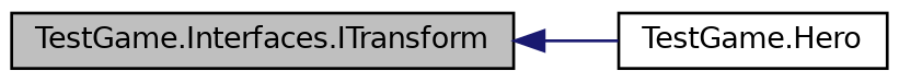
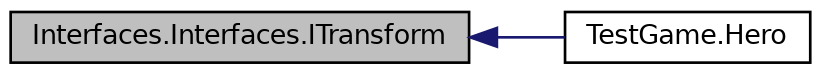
  digraph {
    rankdir=LR
    node [color=black fontname=Helvetica fontsize=10 shape=record style=filled]
-   n1 [fillcolor=grey75 fontcolor=black height=0.2 label="TestGame.Interfaces.ITransform" width=0.4]
+   n1 [fillcolor=grey75 fontcolor=black height=0.2 label="Interfaces.Interfaces.ITransform" width=0.4]
    n2 [fillcolor=white height=0.2 label="TestGame.Hero" width=0.4]
    n1 -> n2 [color=midnightblue dir=back fontname=Helvetica fontsize=10 labelfontname=Helvetica labelfontsize=10 style=solid]
  }
